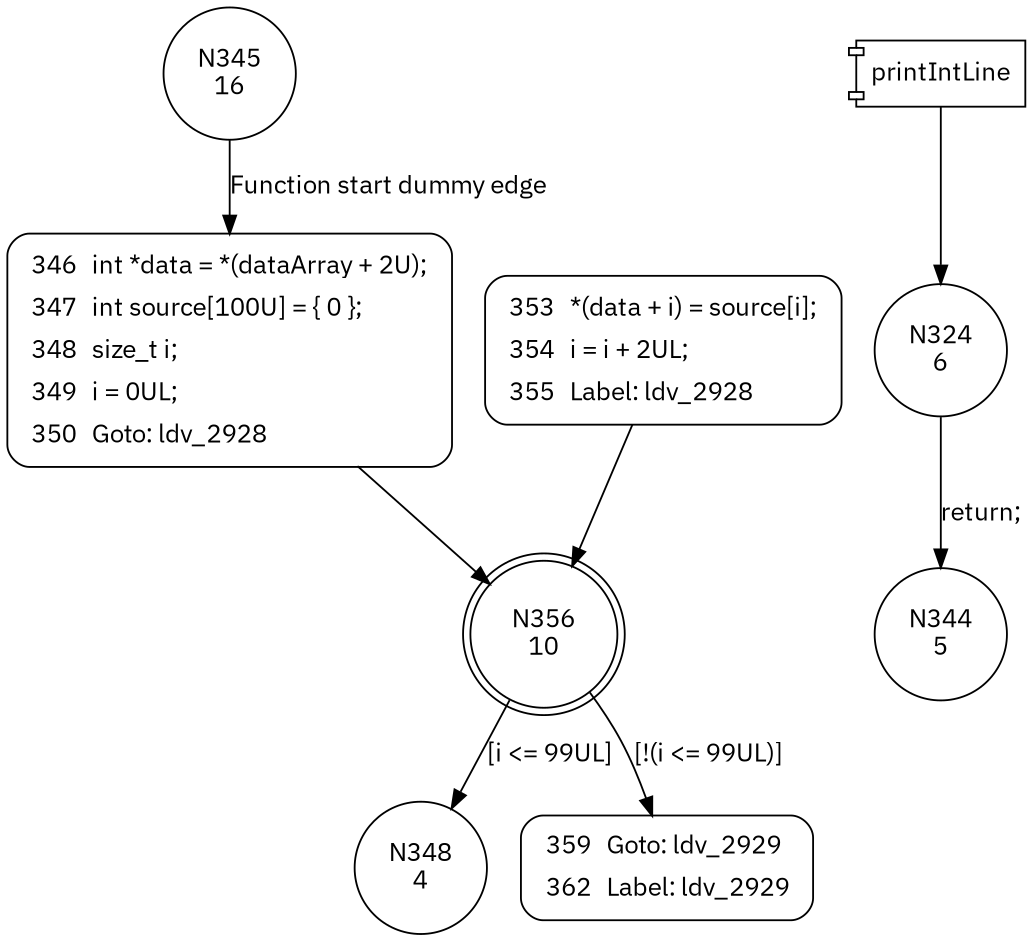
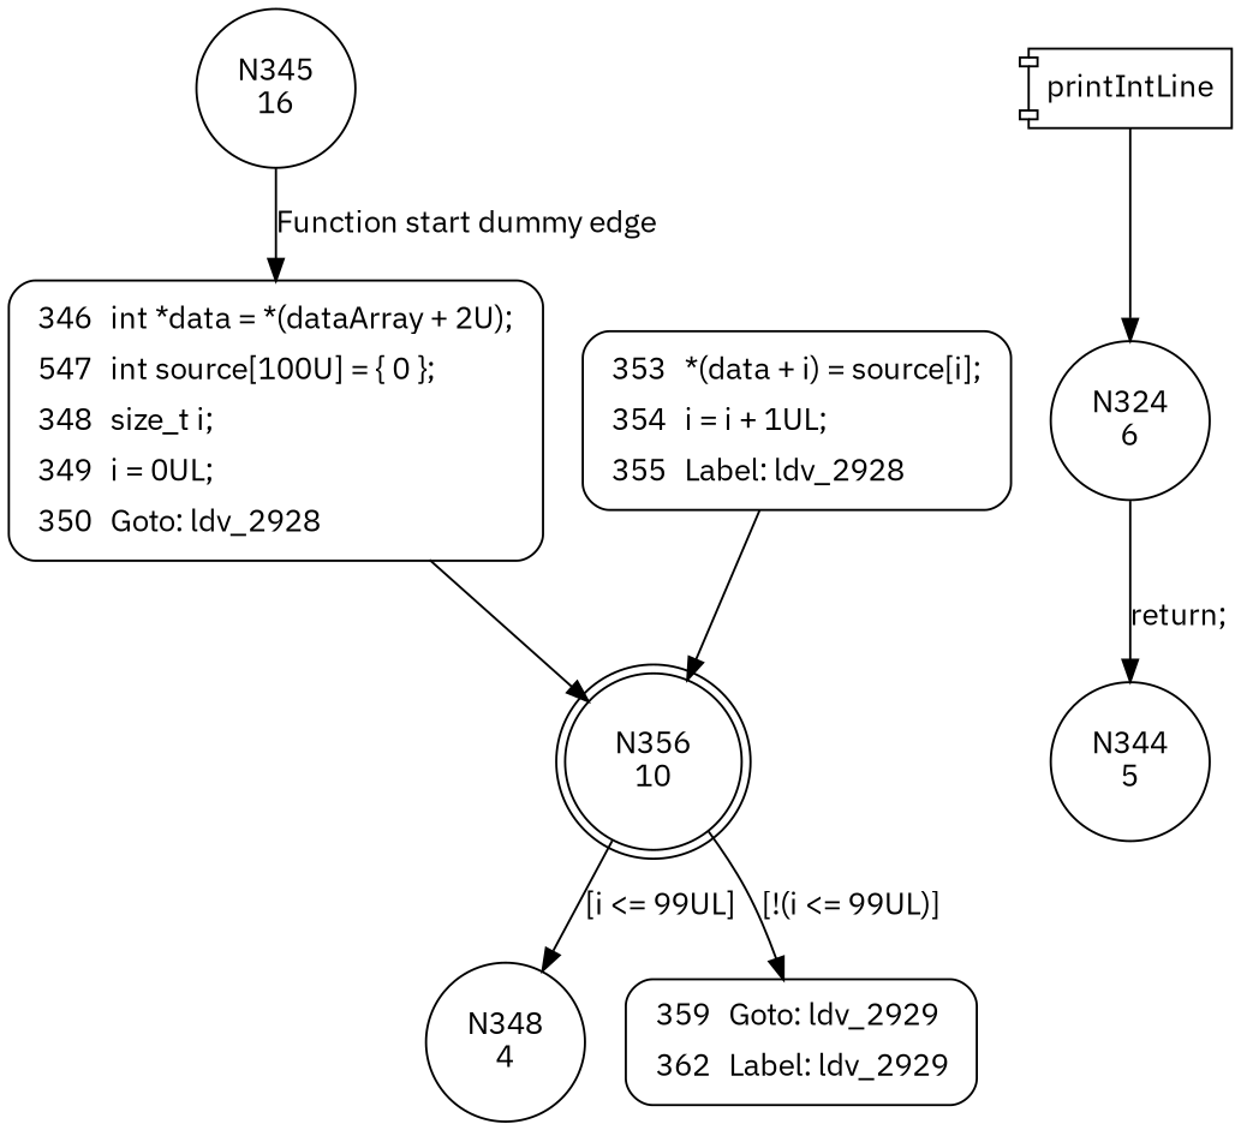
  digraph {
    fontname="IBM Plex Sans"
    node [fontname="IBM Plex Sans" shape=circle]
    edge [fontname="IBM Plex Sans"]
    n1 [label="N345\n16"]
-   n2 [fillcolor=white label=<<table border="0" cellborder="0" cellpadding="3" bgcolor="white"><tr><td align="right">346</td><td align="left">int *data = *(dataArray + 2U);</td></tr><tr><td align="right">347</td><td align="left">int source[100U] = &#123; 0 &#125;;</td></tr><tr><td align="right">348</td><td align="left">size_t i;</td></tr><tr><td align="right">349</td><td align="left">i = 0UL;</td></tr><tr><td align="right">350</td><td align="left">Goto: ldv_2928</td></tr></table>> penwidth=1 shape=Mrecord style="filled,bold"]
+   n2 [fillcolor=white label=<<table border="0" cellborder="0" cellpadding="3" bgcolor="white"><tr><td align="right">346</td><td align="left">int *data = *(dataArray + 2U);</td></tr><tr><td align="right">547</td><td align="left">int source[100U] = &#123; 0 &#125;;</td></tr><tr><td align="right">348</td><td align="left">size_t i;</td></tr><tr><td align="right">349</td><td align="left">i = 0UL;</td></tr><tr><td align="right">350</td><td align="left">Goto: ldv_2928</td></tr></table>> penwidth=1 shape=Mrecord style="filled,bold"]
    n3 [label="N356\n10" shape=doublecircle]
    n4 [label="N348\n4"]
    n5 [fillcolor=white label=<<table border="0" cellborder="0" cellpadding="3" bgcolor="white"><tr><td align="right">359</td><td align="left">Goto: ldv_2929</td></tr><tr><td align="right">362</td><td align="left">Label: ldv_2929</td></tr></table>> penwidth=1 shape=Mrecord style="filled,bold"]
    n6 [label=printIntLine shape=component]
    n7 [label="N324\n6"]
    n8 [label="N344\n5"]
-   n9 [fillcolor=white label=<<table border="0" cellborder="0" cellpadding="3" bgcolor="white"><tr><td align="right">353</td><td align="left">*(data + i) = source[i];</td></tr><tr><td align="right">354</td><td align="left">i = i + 2UL;</td></tr><tr><td align="right">355</td><td align="left">Label: ldv_2928</td></tr></table>> penwidth=1 shape=Mrecord style="filled,bold"]
+   n9 [fillcolor=white label=<<table border="0" cellborder="0" cellpadding="3" bgcolor="white"><tr><td align="right">353</td><td align="left">*(data + i) = source[i];</td></tr><tr><td align="right">354</td><td align="left">i = i + 1UL;</td></tr><tr><td align="right">355</td><td align="left">Label: ldv_2928</td></tr></table>> penwidth=1 shape=Mrecord style="filled,bold"]
    n1 -> n2 [label="Function start dummy edge"]
    n2 -> n3
    n3 -> n4 [label="[i <= 99UL]"]
    n3 -> n5 [label="[!(i <= 99UL)]"]
    n6 -> n7
    n7 -> n8 [label="return;"]
    n9 -> n3
  }
